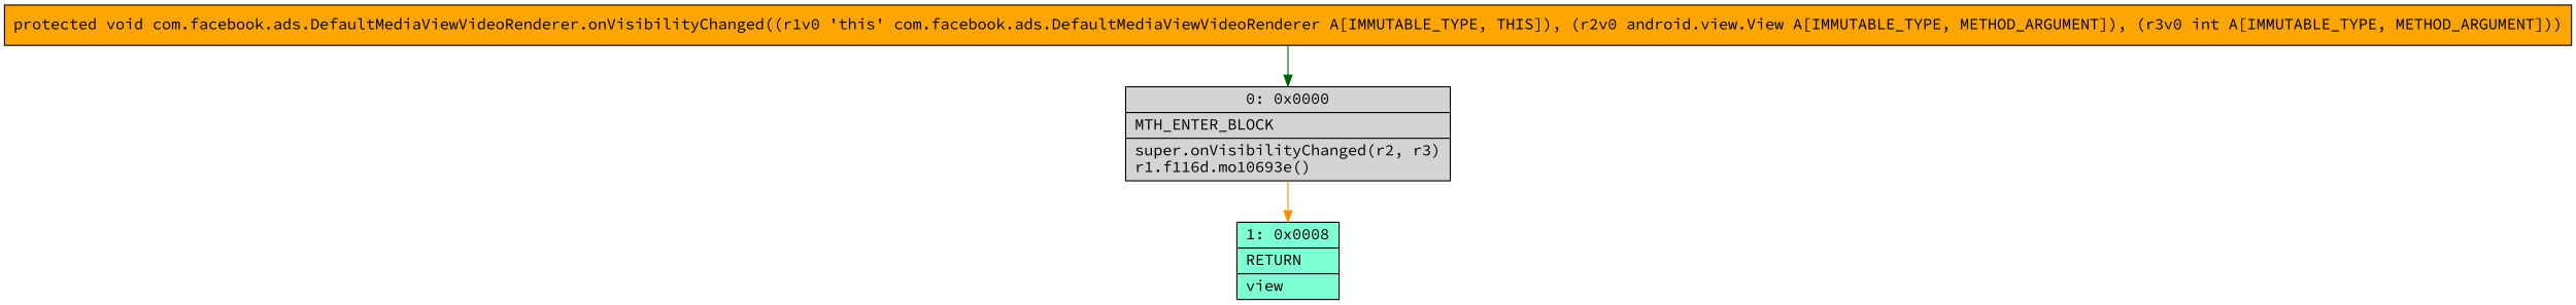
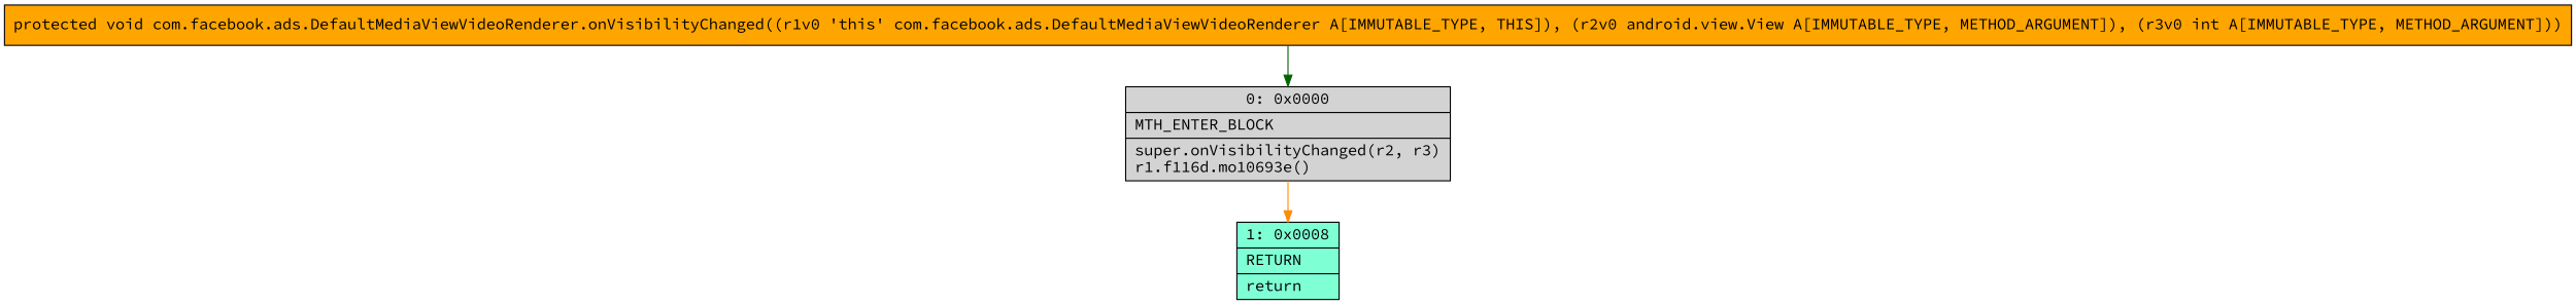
  digraph {
    fontname="Source Code Pro"
    node [shape=record style=filled fontname="Source Code Pro"]
    edge [fontname="Source Code Pro"]
    n1 [label="{0\:\ 0x0000|MTH_ENTER_BLOCK\l|super.onVisibilityChanged(r2, r3)\lr1.f116d.mo10693e()\l}" fillcolor=lightgrey]
-   n2 [label="{1\:\ 0x0008|RETURN\l|view\l}" fillcolor=aquamarine]
+   n2 [label="{1\:\ 0x0008|RETURN\l|return\l}" fillcolor=aquamarine]
    n3 [label="{protected void com.facebook.ads.DefaultMediaViewVideoRenderer.onVisibilityChanged((r1v0 'this' com.facebook.ads.DefaultMediaViewVideoRenderer A[IMMUTABLE_TYPE, THIS]), (r2v0 android.view.View A[IMMUTABLE_TYPE, METHOD_ARGUMENT]), (r3v0 int A[IMMUTABLE_TYPE, METHOD_ARGUMENT])) }" fillcolor=orange]
    n1 -> n2 [color=darkorange]
    n3 -> n1 [color=darkgreen]
  }
